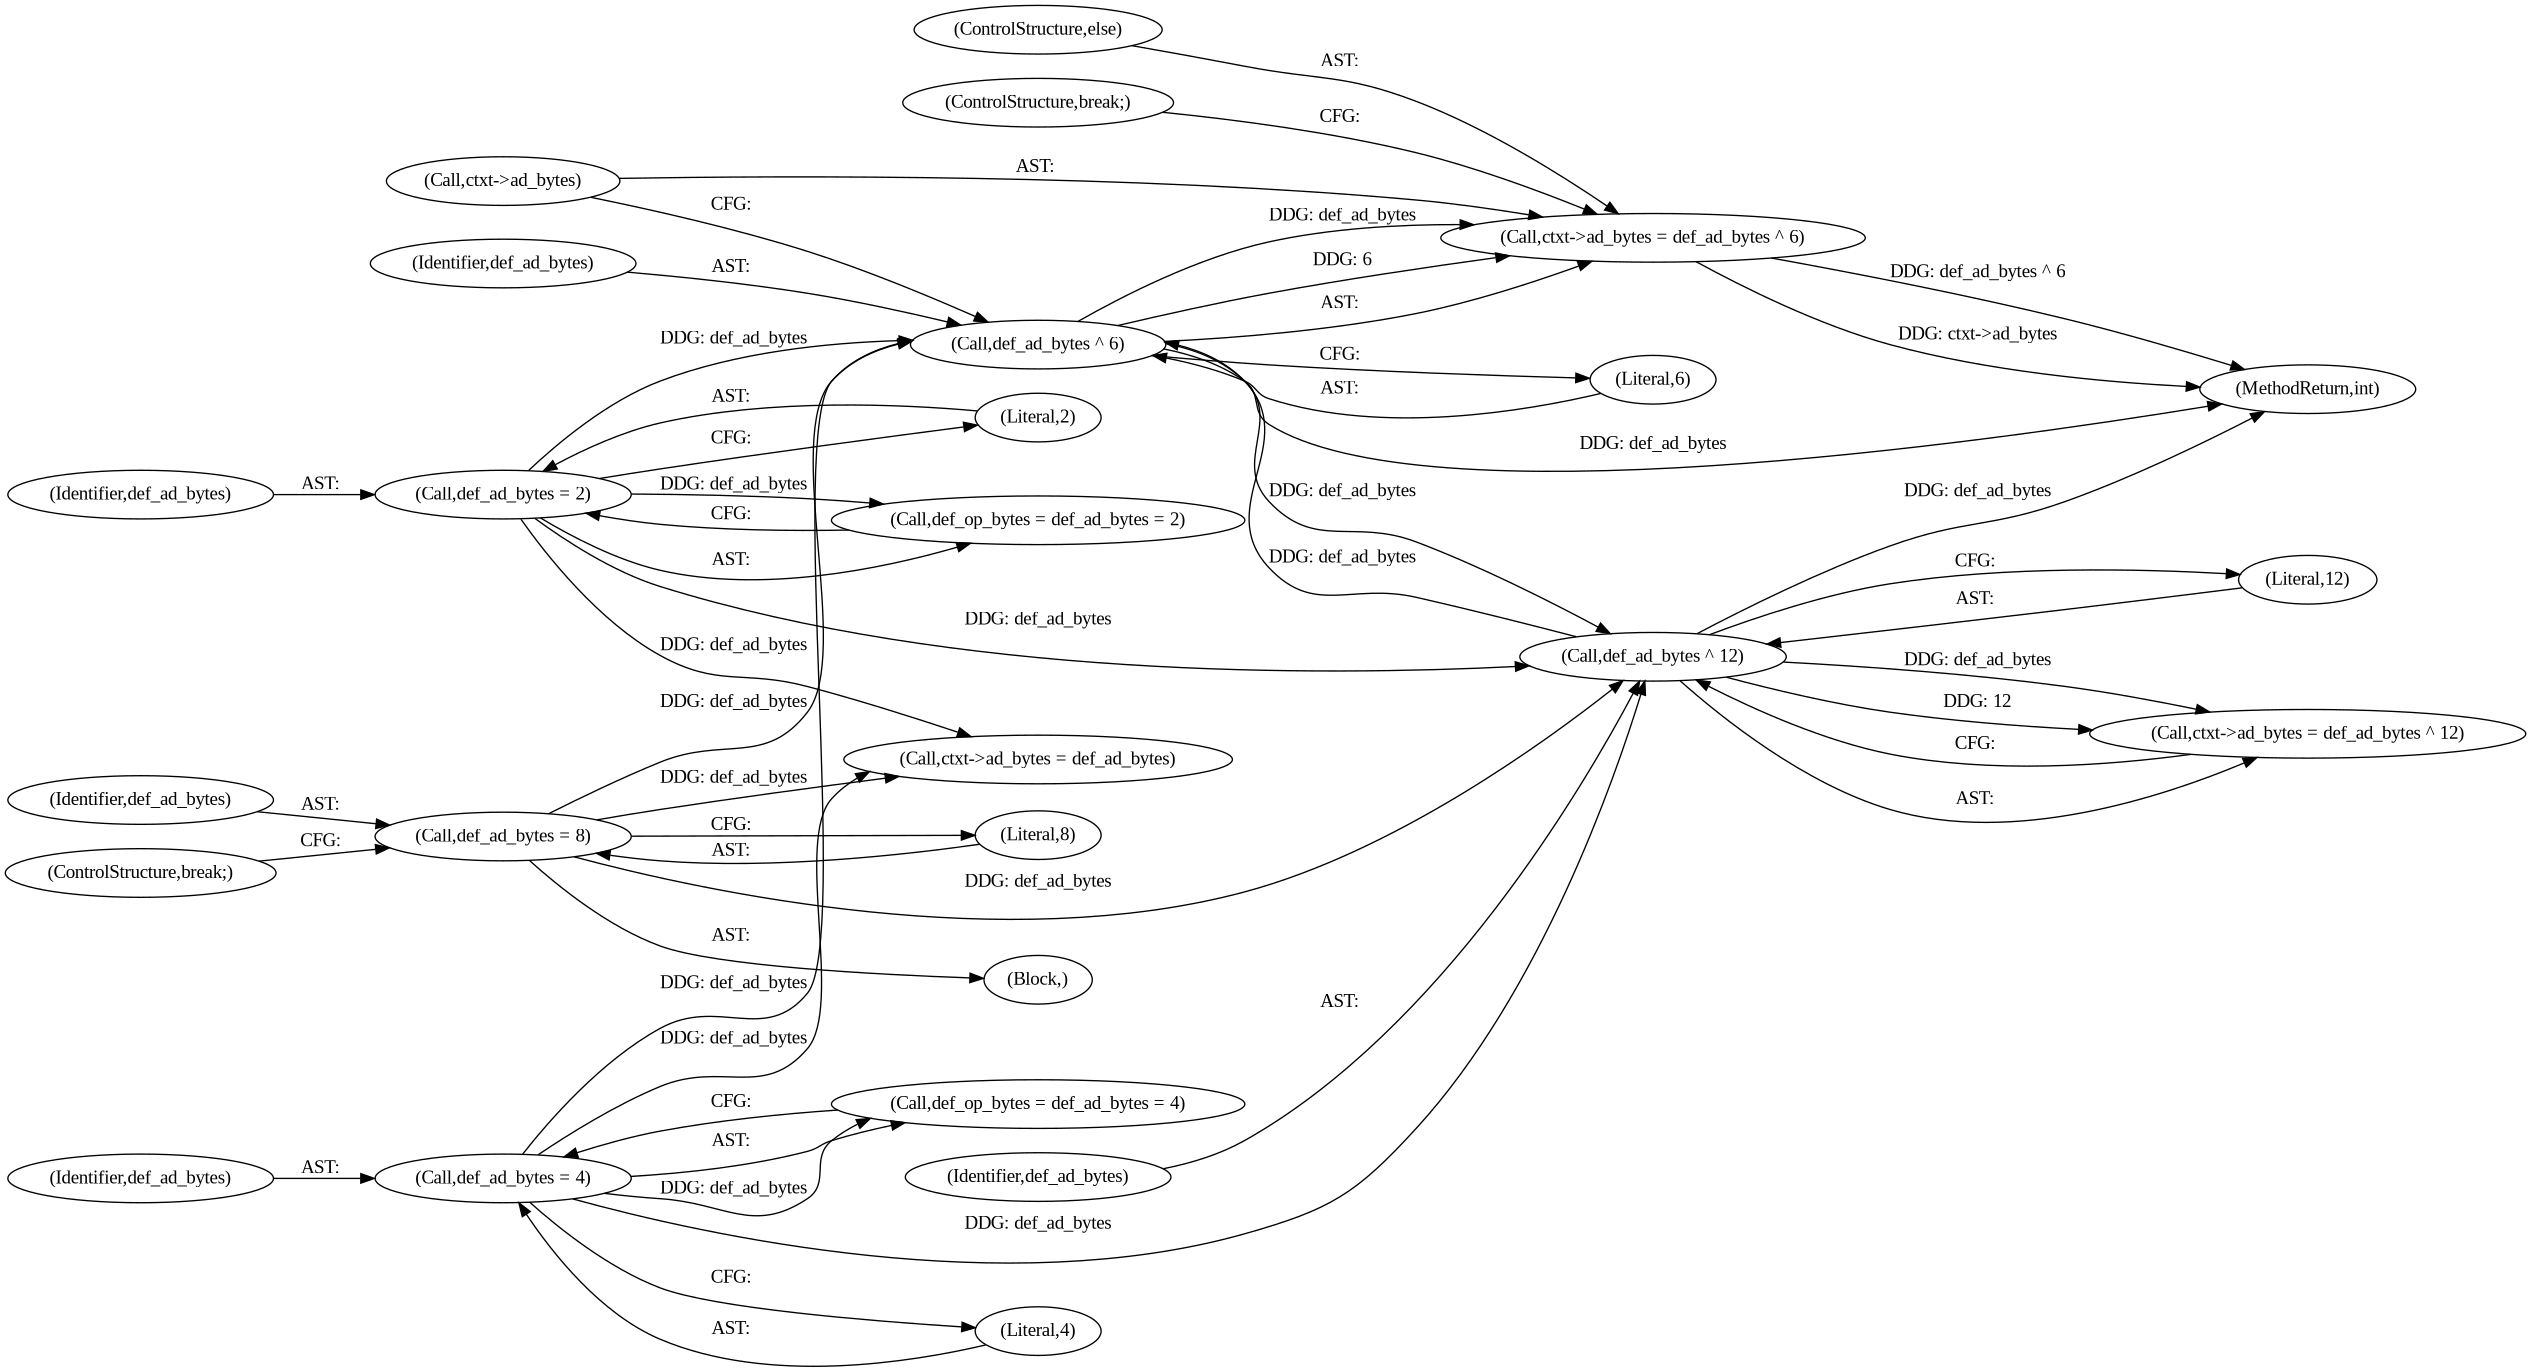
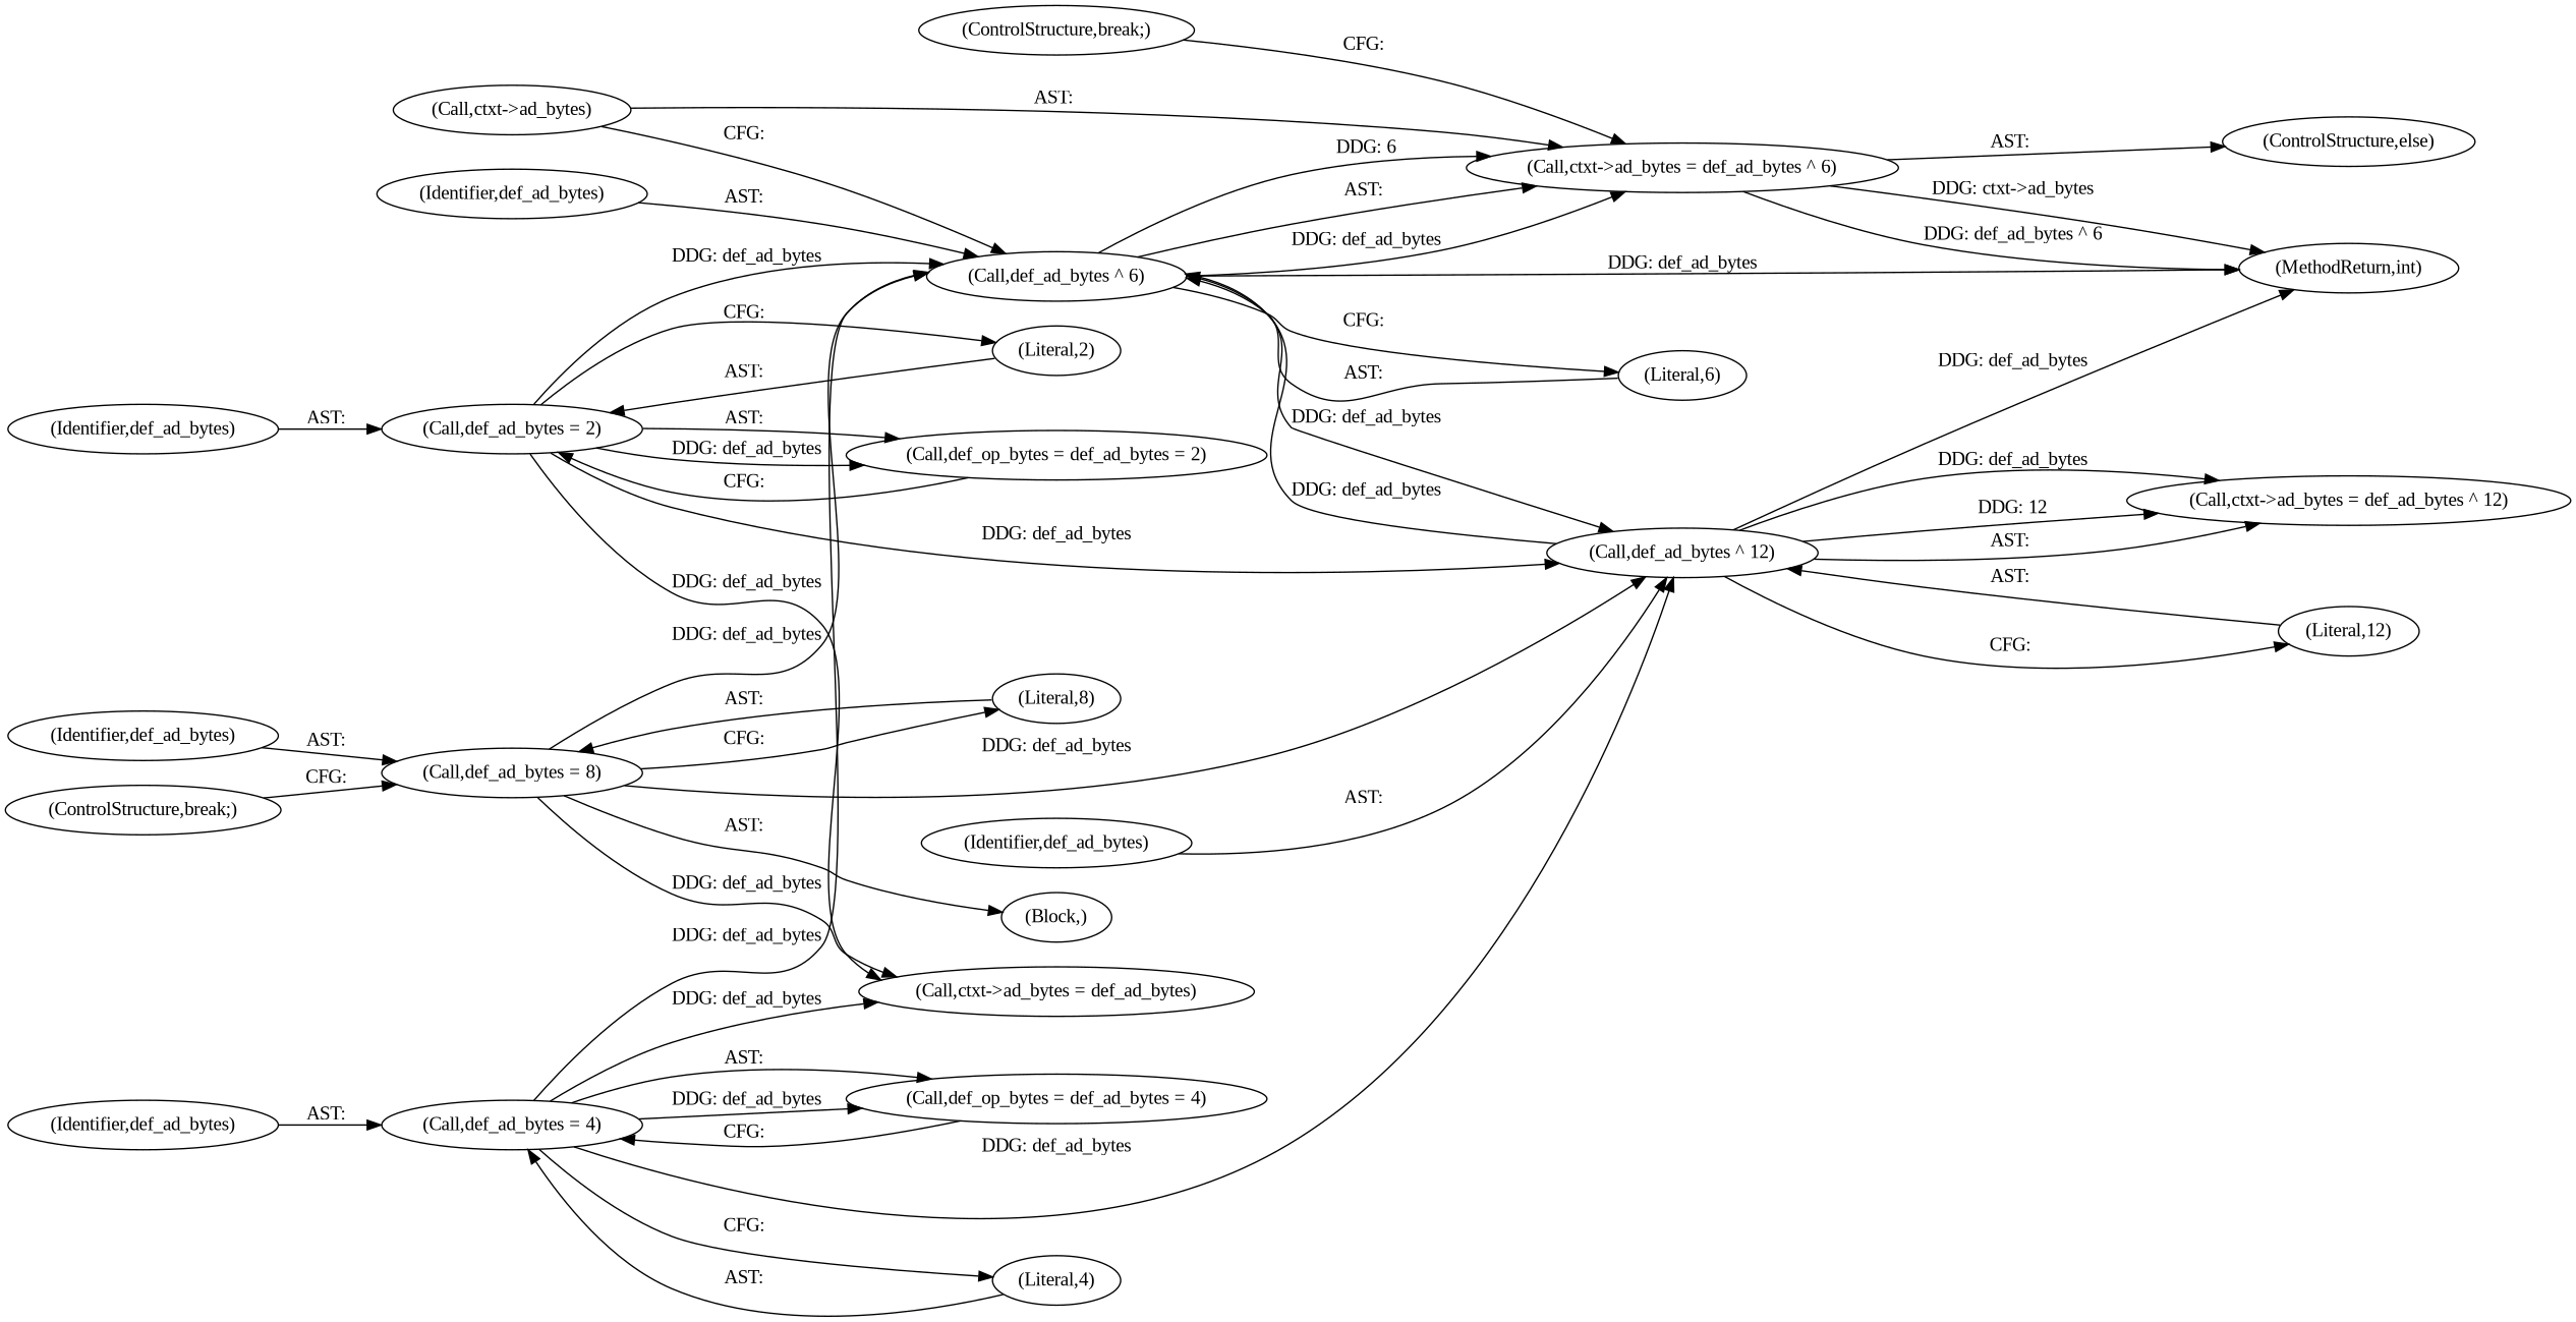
  digraph {
    fontname="Liberation Serif"
    rankdir=LR
    node [fontname="Liberation Serif"]
    edge [fontname="Liberation Serif"]
    n1 [label="(Call,ctxt->ad_bytes = def_ad_bytes ^ 6)"]
    n2 [label="(MethodReturn,int)"]
    n3 [label="(ControlStructure,else)"]
    n4 [label="(Call,def_ad_bytes ^ 6)"]
    n5 [label="(Call,def_ad_bytes ^ 12)"]
    n6 [label="(Literal,6)"]
    n7 [label="(Call,ctxt->ad_bytes = def_ad_bytes ^ 12)"]
    n8 [label="(Literal,12)"]
    n9 [label="(Call,def_ad_bytes = 2)"]
    n10 [label="(Call,ctxt->ad_bytes = def_ad_bytes)"]
    n11 [label="(Literal,2)"]
    n12 [label="(Call,def_op_bytes = def_ad_bytes = 2)"]
    n13 [label="(Call,def_ad_bytes = 8)"]
    n14 [label="(Block,)"]
    n15 [label="(Literal,8)"]
    n16 [label="(Call,def_ad_bytes = 4)"]
    n17 [label="(Literal,4)"]
    n18 [label="(Call,def_op_bytes = def_ad_bytes = 4)"]
    n19 [label="(Identifier,def_ad_bytes)"]
    n20 [label="(Identifier,def_ad_bytes)"]
    n21 [label="(Identifier,def_ad_bytes)"]
    n22 [label="(Identifier,def_ad_bytes)"]
    n23 [label="(ControlStructure,break;)"]
    n24 [label="(Identifier,def_ad_bytes)"]
    n25 [label="(Call,ctxt->ad_bytes)"]
    n26 [label="(ControlStructure,break;)"]
    n1 -> n2 [label="DDG: def_ad_bytes ^ 6"]
    n1 -> n2 [label="DDG: ctxt->ad_bytes"]
-   n3 -> n1 [label="AST: "]
+   n1 -> n3 [label="AST: "]
    n4 -> n1 [label="AST: "]
    n4 -> n1 [label="DDG: def_ad_bytes"]
    n4 -> n1 [label="DDG: 6"]
    n4 -> n2 [label="DDG: def_ad_bytes"]
    n4 -> n5 [label="DDG: def_ad_bytes"]
    n4 -> n6 [label="CFG: "]
    n5 -> n2 [label="DDG: def_ad_bytes"]
    n5 -> n4 [label="DDG: def_ad_bytes"]
    n5 -> n7 [label="AST: "]
    n5 -> n7 [label="DDG: def_ad_bytes"]
    n5 -> n7 [label="DDG: 12"]
    n5 -> n8 [label="CFG: "]
    n6 -> n4 [label="AST: "]
-   n7 -> n5 [label="CFG: "]
    n8 -> n5 [label="AST: "]
    n9 -> n4 [label="DDG: def_ad_bytes"]
    n9 -> n5 [label="DDG: def_ad_bytes"]
    n9 -> n10 [label="DDG: def_ad_bytes"]
    n9 -> n11 [label="CFG: "]
    n9 -> n12 [label="AST: "]
    n9 -> n12 [label="DDG: def_ad_bytes"]
    n11 -> n9 [label="AST: "]
    n12 -> n9 [label="CFG: "]
    n13 -> n4 [label="DDG: def_ad_bytes"]
    n13 -> n5 [label="DDG: def_ad_bytes"]
    n13 -> n10 [label="DDG: def_ad_bytes"]
    n13 -> n14 [label="AST: "]
    n13 -> n15 [label="CFG: "]
    n15 -> n13 [label="AST: "]
    n16 -> n4 [label="DDG: def_ad_bytes"]
    n16 -> n5 [label="DDG: def_ad_bytes"]
    n16 -> n10 [label="DDG: def_ad_bytes"]
    n16 -> n17 [label="CFG: "]
    n16 -> n18 [label="AST: "]
    n16 -> n18 [label="DDG: def_ad_bytes"]
    n17 -> n16 [label="AST: "]
    n18 -> n16 [label="CFG: "]
    n19 -> n16 [label="AST: "]
    n20 -> n13 [label="AST: "]
    n21 -> n9 [label="AST: "]
    n22 -> n4 [label="AST: "]
    n23 -> n1 [label="CFG: "]
    n24 -> n5 [label="AST: "]
    n25 -> n1 [label="AST: "]
    n25 -> n4 [label="CFG: "]
    n26 -> n13 [label="CFG: "]
  }
